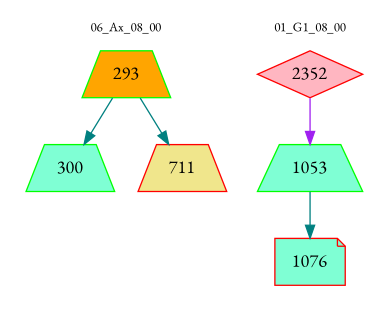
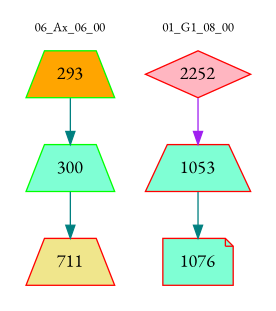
  digraph {
    fontname="EB Garamond"
    node [color=green fillcolor=aquamarine fontname="EB Garamond" shape=trapezium style=filled]
    edge [color=teal fontname="EB Garamond"]
    n1 [fillcolor=orange label=293]
    n2 [label=300]
    n3 [color=red fillcolor=khaki label=711]
-   n4 [label=1053]
+   n4 [color=red label=1053]
    n5 [color=red label=1076 shape=note]
-   n6 [color=red fillcolor=lightpink label=2352 shape=diamond]
+   n6 [color=red fillcolor=lightpink label=2252 shape=diamond]
    subgraph cluster_1 {
      color=white
      fontsize=10
-     label="06_Ax_08_00"
+     label="06_Ax_06_00"
      n1
      n2
      n3
    }
    subgraph cluster_2 {
      color=white
      fontsize=10
      label="01_G1_08_00"
      n4
      n5
      n6
    }
    n1 -> n2
-   n1 -> n3
+   n2 -> n3
    n4 -> n5
    n6 -> n4 [color=purple]
  }
